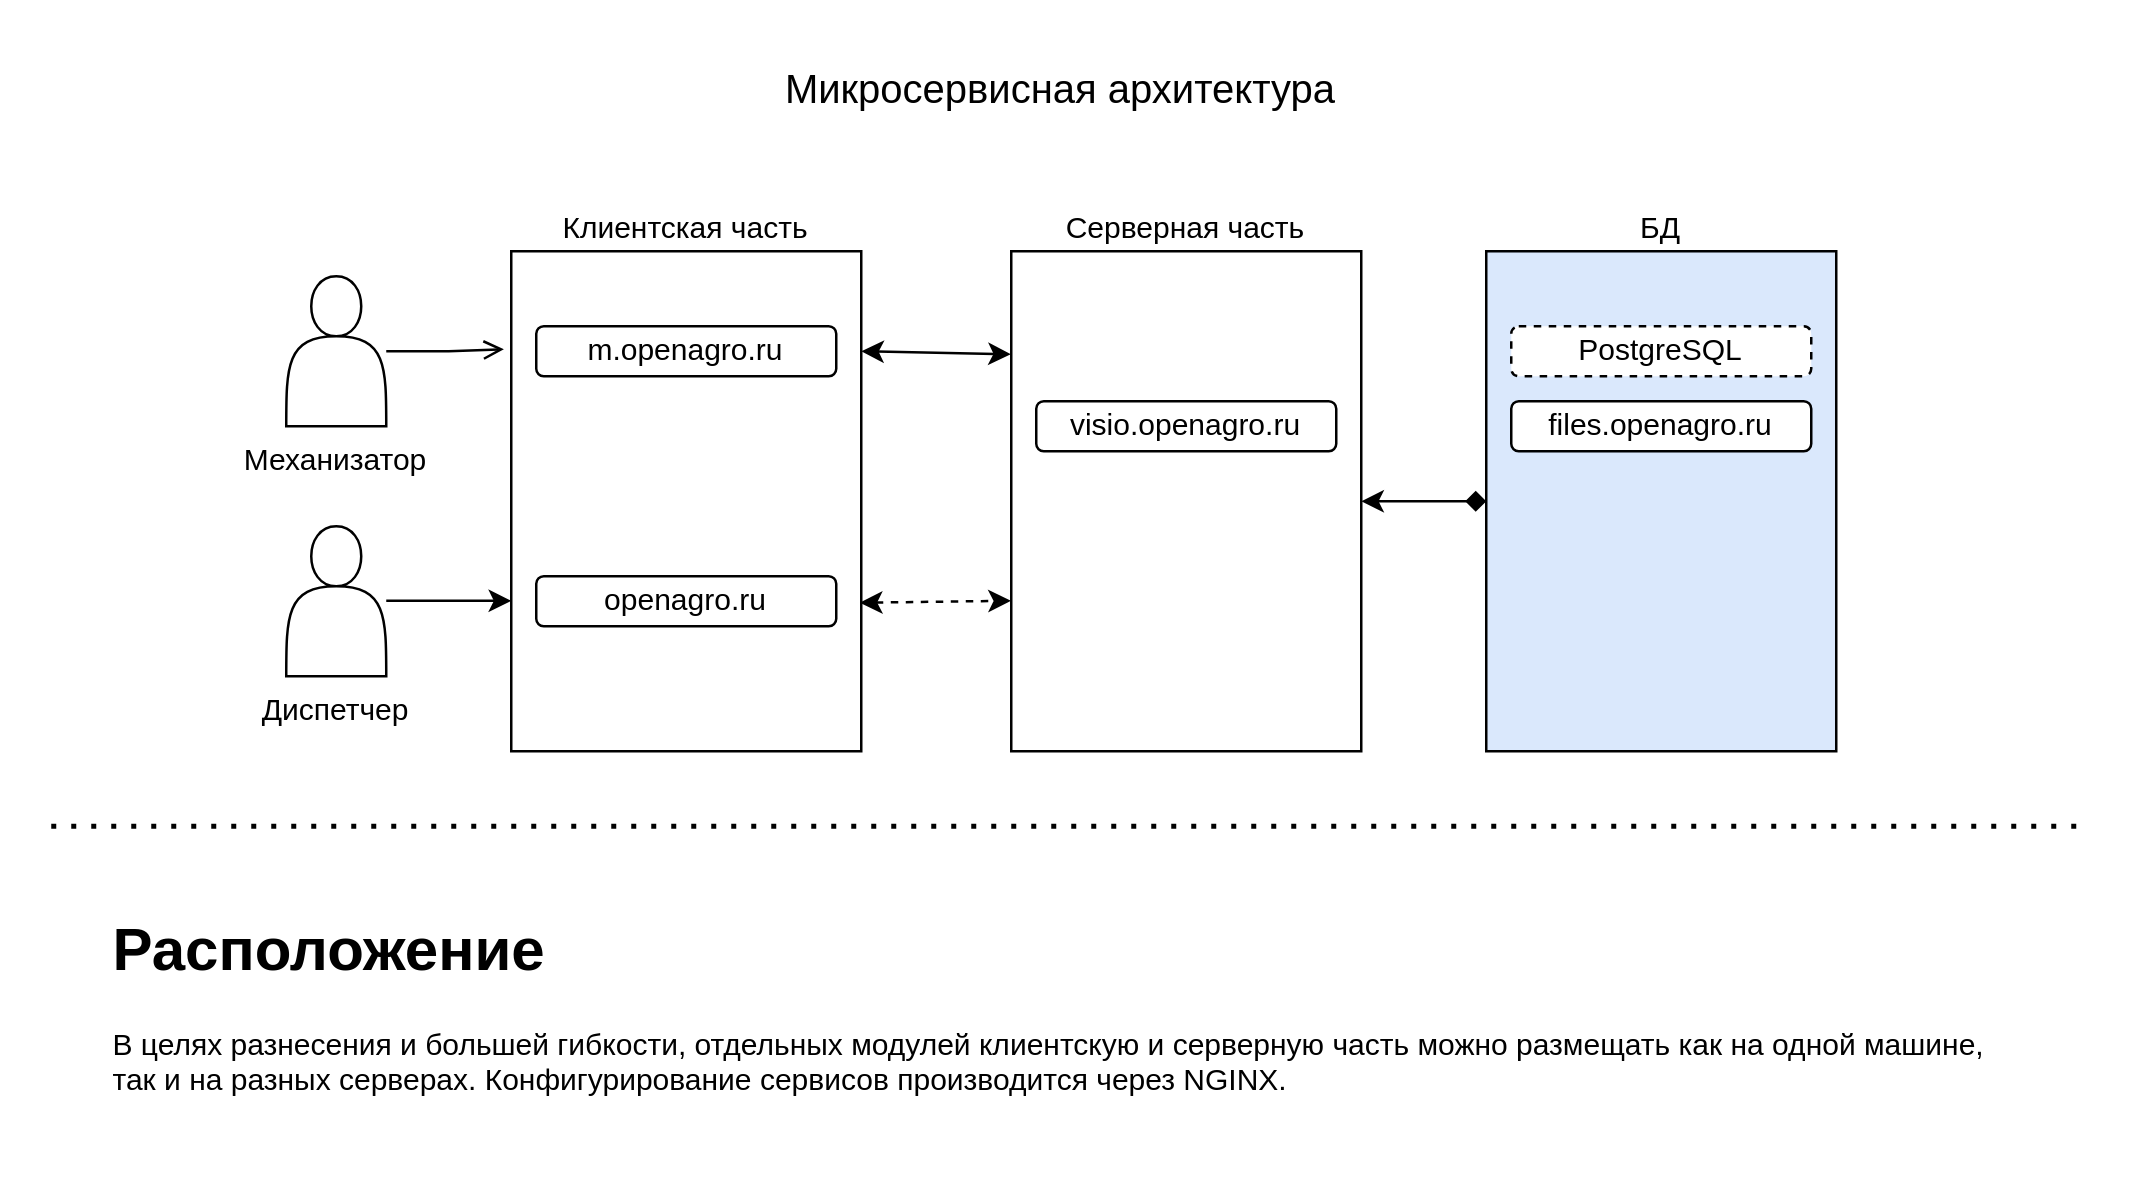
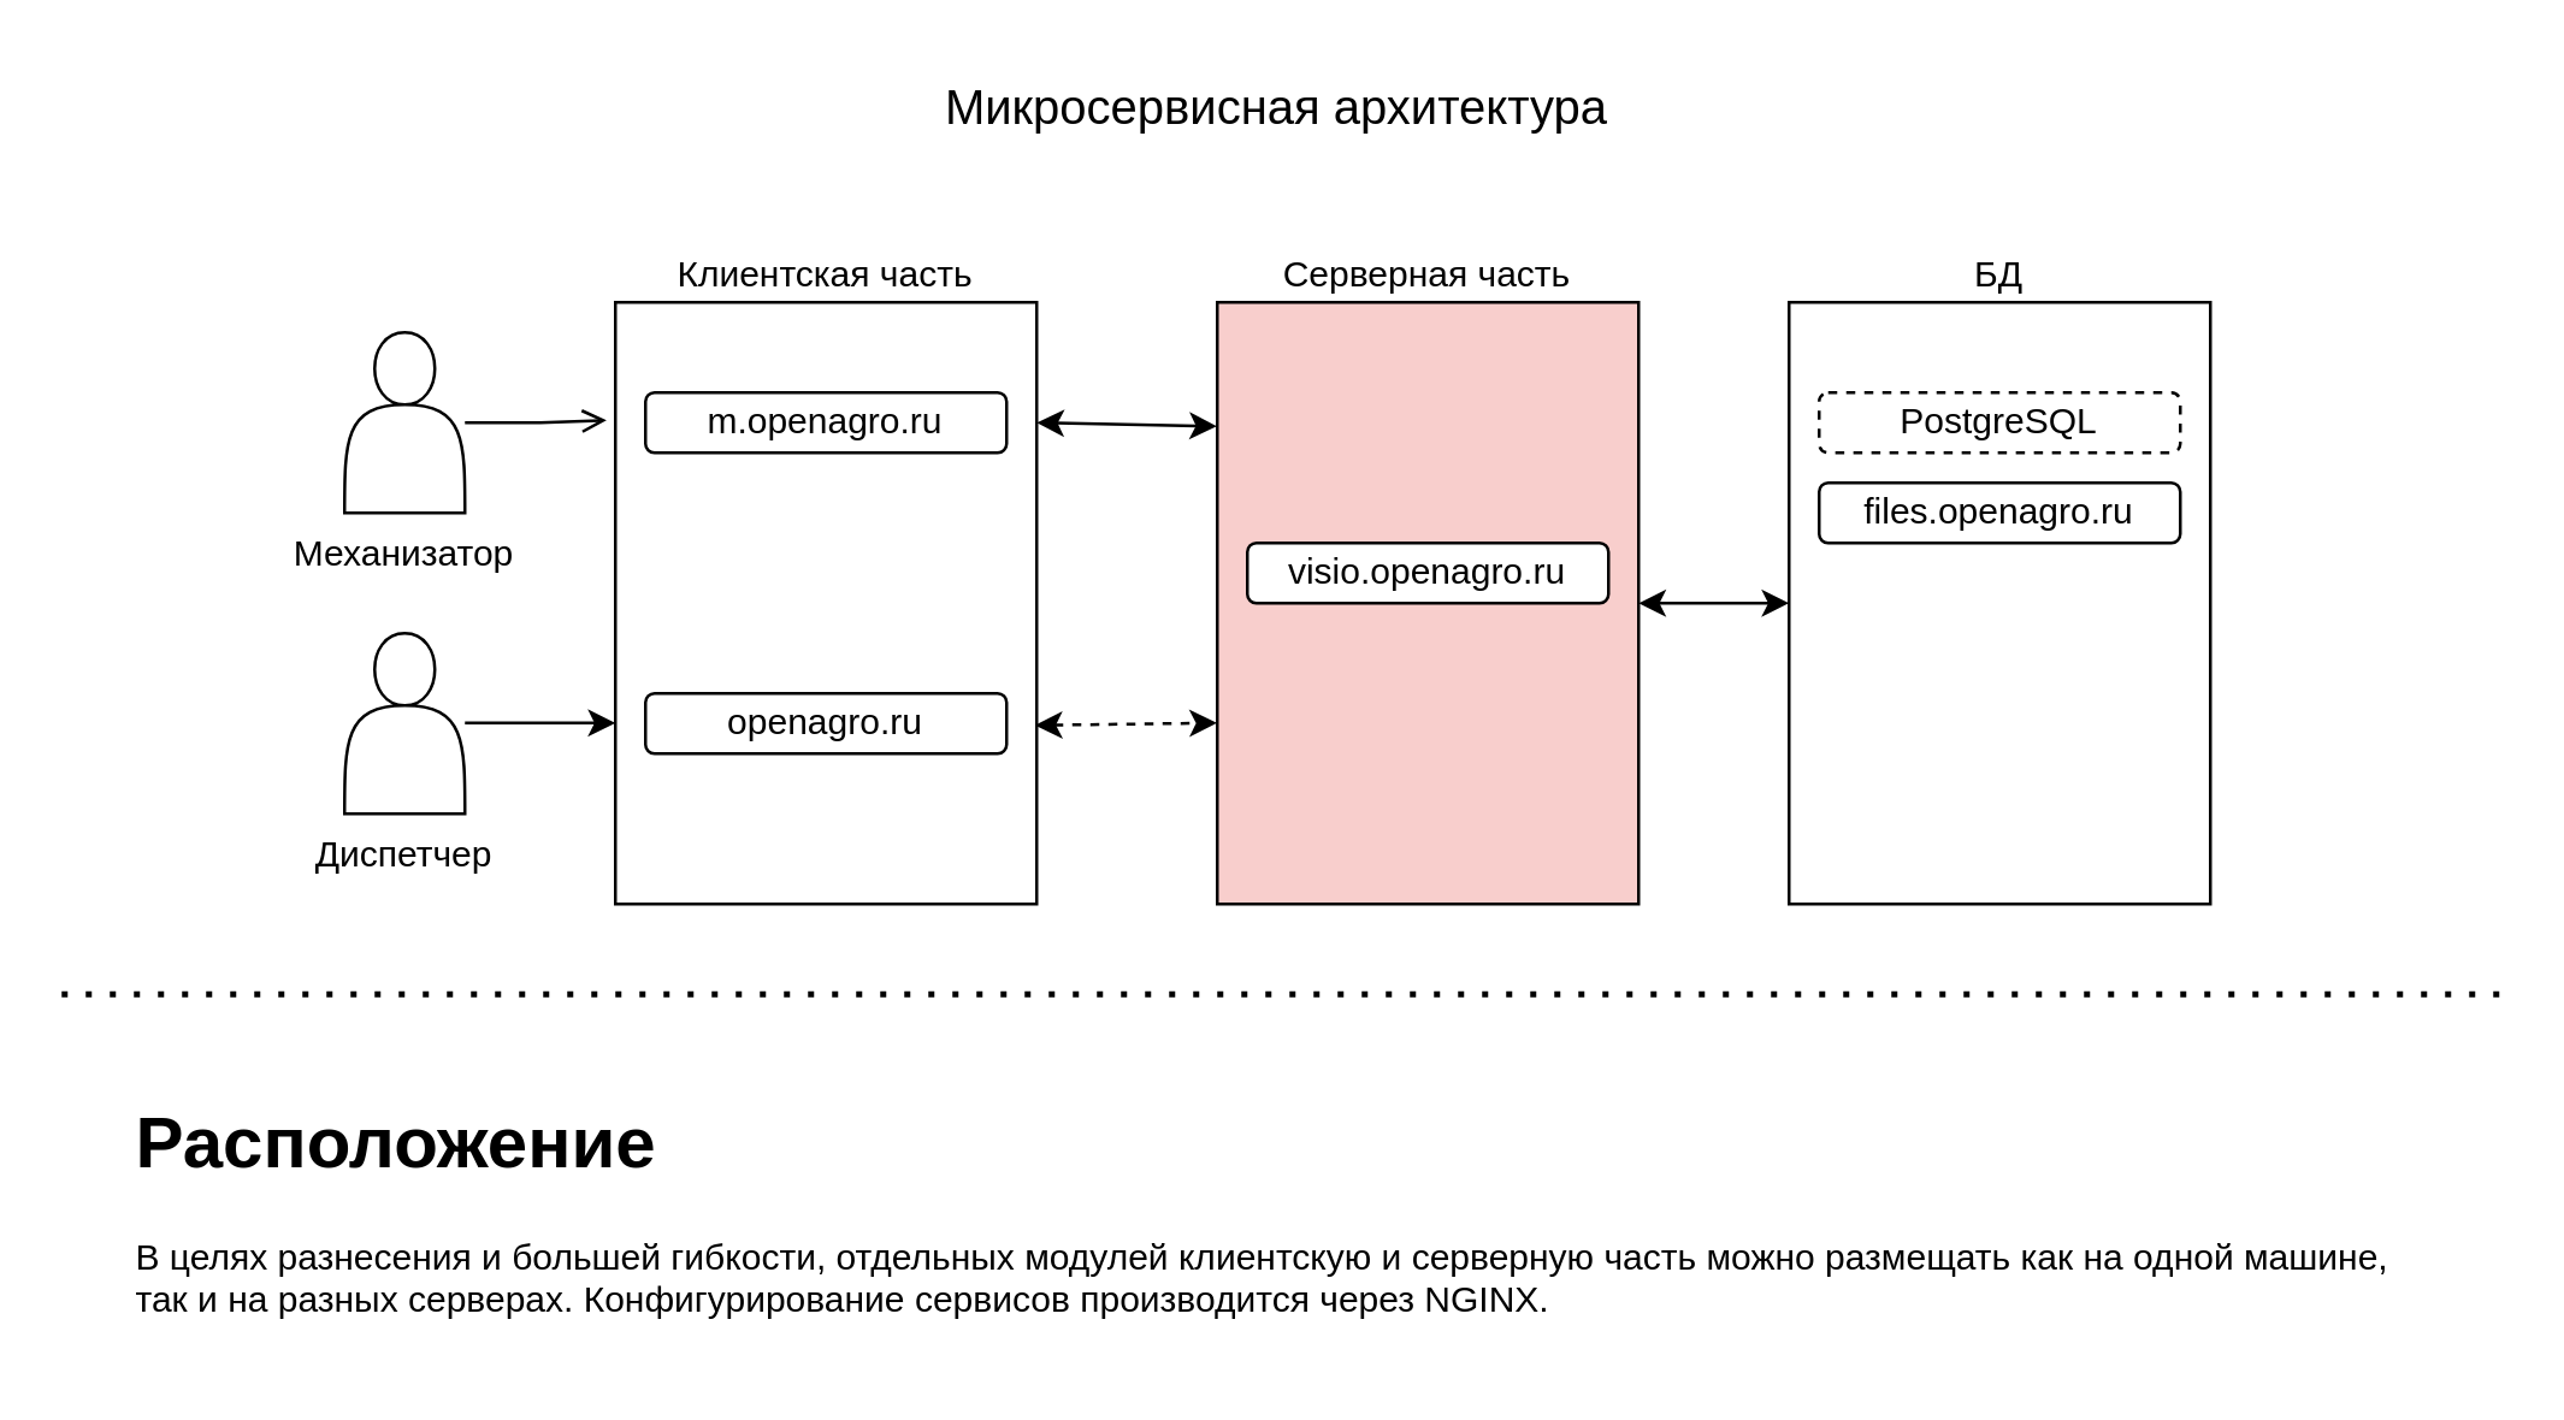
  <mxCell id="0" />
  <mxCell id="1" parent="0" />
  <mxCell id="2" value="" style="edgeStyle=orthogonalEdgeStyle;rounded=0;orthogonalLoop=1;jettySize=auto;html=1;entryX=-0.021;entryY=0.196;entryDx=0;entryDy=0;entryPerimeter=0;endArrow=open;" parent="1" source="3" target="5" edge="1"><mxGeometry relative="1" as="geometry"><mxPoint x="184" y="140" as="targetPoint" /></mxGeometry></mxCell>
  <mxCell id="3" value="Механизатор" style="shape=actor;whiteSpace=wrap;html=1;align=center;labelPosition=center;verticalLabelPosition=bottom;verticalAlign=top;" parent="1" vertex="1"><mxGeometry x="114" y="110" width="40" height="60" as="geometry" /></mxCell>
  <mxCell id="4" value="Диспетчер" style="shape=actor;whiteSpace=wrap;html=1;labelPosition=center;verticalLabelPosition=bottom;align=center;verticalAlign=top;" parent="1" vertex="1"><mxGeometry x="114" y="210" width="40" height="60" as="geometry" /></mxCell>
  <mxCell id="5" value="Клиентская часть" style="rounded=0;whiteSpace=wrap;html=1;labelPosition=center;verticalLabelPosition=top;align=center;verticalAlign=bottom;" parent="1" vertex="1"><mxGeometry x="204" y="100" width="140" height="200" as="geometry" /></mxCell>
  <mxCell id="6" value="m.openagro.ru" style="rounded=1;whiteSpace=wrap;html=1;" parent="1" vertex="1"><mxGeometry x="214" y="130" width="120" height="20" as="geometry" /></mxCell>
  <mxCell id="7" value="openagro.ru" style="rounded=1;whiteSpace=wrap;html=1;" parent="1" vertex="1"><mxGeometry x="214" y="230" width="120" height="20" as="geometry" /></mxCell>
  <mxCell id="8" value="" style="endArrow=classic;html=1;rounded=0;entryX=0;entryY=0.75;entryDx=0;entryDy=0;" parent="1" edge="1"><mxGeometry width="50" height="50" relative="1" as="geometry"><mxPoint x="154" y="239.83" as="sourcePoint" /><mxPoint x="204" y="239.83" as="targetPoint" /></mxGeometry></mxCell>
- <mxCell id="9" value="Серверная часть" style="rounded=0;whiteSpace=wrap;html=1;labelPosition=center;verticalLabelPosition=top;align=center;verticalAlign=bottom;" parent="1" vertex="1"><mxGeometry x="404" y="100" width="140" height="200" as="geometry" /></mxCell>
+ <mxCell id="9" value="Серверная часть" style="rounded=0;whiteSpace=wrap;html=1;labelPosition=center;verticalLabelPosition=top;align=center;verticalAlign=bottom;fillColor=#f8cecc;" parent="1" vertex="1"><mxGeometry x="404" y="100" width="140" height="200" as="geometry" /></mxCell>
  <mxCell id="10" value="" style="endArrow=classic;startArrow=classic;html=1;rounded=0;entryX=-0.001;entryY=0.206;entryDx=0;entryDy=0;entryPerimeter=0;" parent="1" target="9" edge="1"><mxGeometry width="50" height="50" relative="1" as="geometry"><mxPoint x="344" y="140" as="sourcePoint" /><mxPoint x="394" y="90" as="targetPoint" /></mxGeometry></mxCell>
  <mxCell id="11" value="" style="endArrow=classic;startArrow=classic;html=1;rounded=0;exitX=0.996;exitY=0.703;exitDx=0;exitDy=0;exitPerimeter=0;entryX=-0.001;entryY=0.699;entryDx=0;entryDy=0;entryPerimeter=0;dashed=1;" parent="1" source="5" target="9" edge="1"><mxGeometry width="50" height="50" relative="1" as="geometry"><mxPoint x="364" y="250" as="sourcePoint" /><mxPoint x="414" y="200" as="targetPoint" /></mxGeometry></mxCell>
- <mxCell id="12" value="БД" style="rounded=0;whiteSpace=wrap;html=1;labelPosition=center;verticalLabelPosition=top;align=center;verticalAlign=bottom;fillColor=#dae8fc;" parent="1" vertex="1"><mxGeometry x="594" y="100" width="140" height="200" as="geometry" /></mxCell>
+ <mxCell id="12" value="БД" style="rounded=0;whiteSpace=wrap;html=1;labelPosition=center;verticalLabelPosition=top;align=center;verticalAlign=bottom;" parent="1" vertex="1"><mxGeometry x="594" y="100" width="140" height="200" as="geometry" /></mxCell>
  <mxCell id="13" value="files.openagro.ru" style="rounded=1;whiteSpace=wrap;html=1;" parent="1" vertex="1"><mxGeometry x="604" y="160" width="120" height="20" as="geometry" /></mxCell>
  <mxCell id="14" value="PostgreSQL" style="rounded=1;whiteSpace=wrap;html=1;dashed=1;" parent="1" vertex="1"><mxGeometry x="604" y="130" width="120" height="20" as="geometry" /></mxCell>
- <mxCell id="15" value="visio.openagro.ru" style="rounded=1;whiteSpace=wrap;html=1;" parent="1" vertex="1"><mxGeometry x="414" y="160" width="120" height="20" as="geometry" /></mxCell>
- <mxCell id="16" value="" style="endArrow=diamond;startArrow=classic;html=1;rounded=0;entryX=0;entryY=0.5;entryDx=0;entryDy=0;exitX=1;exitY=0.5;exitDx=0;exitDy=0;" parent="1" source="9" target="12" edge="1"><mxGeometry width="50" height="50" relative="1" as="geometry"><mxPoint x="544" y="210" as="sourcePoint" /><mxPoint x="594" y="160" as="targetPoint" /></mxGeometry></mxCell>
+ <mxCell id="15" value="visio.openagro.ru" style="rounded=1;whiteSpace=wrap;html=1;" parent="1" vertex="1"><mxGeometry x="414" y="180" width="120" height="20" as="geometry" /></mxCell>
+ <mxCell id="16" value="" style="endArrow=classic;startArrow=classic;html=1;rounded=0;entryX=0;entryY=0.5;entryDx=0;entryDy=0;exitX=1;exitY=0.5;exitDx=0;exitDy=0;" parent="1" source="9" target="12" edge="1"><mxGeometry width="50" height="50" relative="1" as="geometry"><mxPoint x="544" y="210" as="sourcePoint" /><mxPoint x="594" y="160" as="targetPoint" /></mxGeometry></mxCell>
  <mxCell id="17" value="Микросервисная архитектура" style="text;html=1;strokeColor=none;fillColor=none;align=center;verticalAlign=middle;whiteSpace=wrap;rounded=0;fontSize=16;" parent="1" vertex="1"><mxGeometry x="284" y="20" width="280" height="30" as="geometry" /></mxCell>
  <mxCell id="18" value="&lt;h1&gt;Расположение&lt;/h1&gt;&lt;p&gt;В целях разнесения и большей гибкости, отдельных модулей клиентскую и серверную часть можно размещать как на одной машине, так и на разных cерверах. Конфигурирование сервисов производится через NGINX.&lt;/p&gt;" style="text;html=1;strokeColor=none;fillColor=none;spacing=5;spacingTop=-20;whiteSpace=wrap;overflow=hidden;rounded=0;" parent="1" vertex="1"><mxGeometry x="40" y="360" width="770" height="90" as="geometry" /></mxCell>
  <mxCell id="19" value="" style="endArrow=none;dashed=1;html=1;dashPattern=1 3;strokeWidth=2;rounded=0;" parent="1" edge="1"><mxGeometry width="50" height="50" relative="1" as="geometry"><mxPoint x="20" y="330" as="sourcePoint" /><mxPoint x="830" y="330" as="targetPoint" /></mxGeometry></mxCell>
